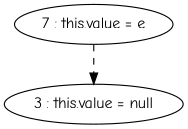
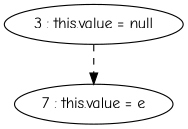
  digraph {
    fontname="Comic Neue"
    node [fontname="Comic Neue"]
    "3 : this.value = null"
    "7 : this.value = e"
-   "7 : this.value = e" -> "3 : this.value = null" [style=dashed fontname="Comic Neue"]
+   "3 : this.value = null" -> "7 : this.value = e" [style=dashed fontname="Comic Neue"]
  }
